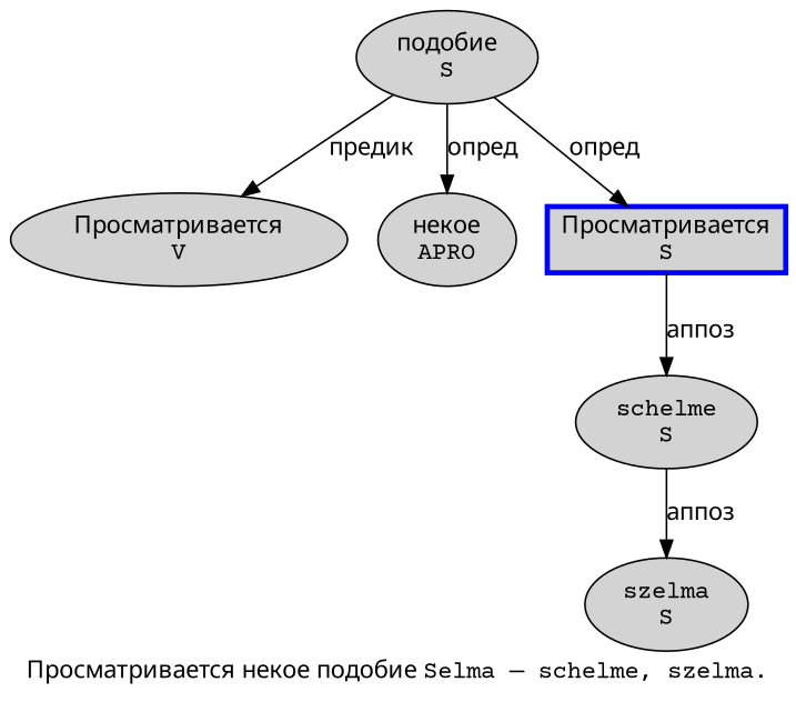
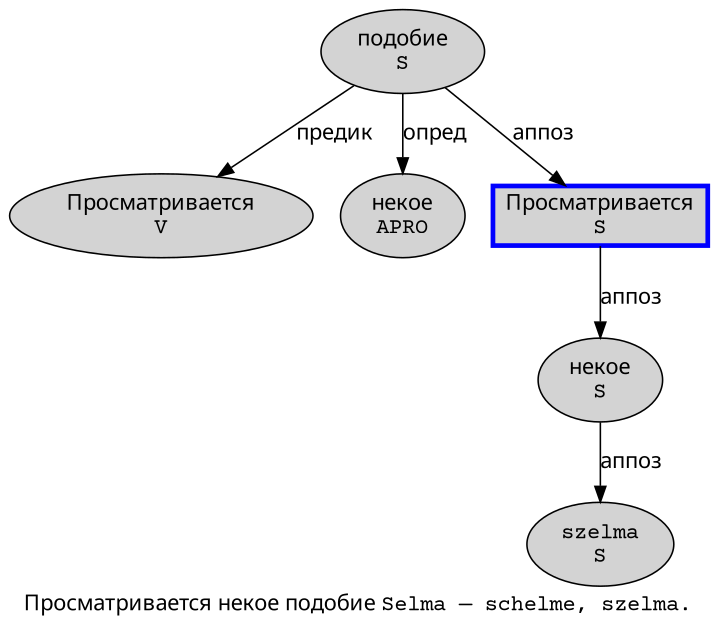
  digraph {
    fontname="Courier Prime"
    label="Просматривается некое подобие Selma — schelme, szelma."
    node [fillcolor=lightgray fontname="Courier Prime" penwidth=1 shape=ellipse style=filled]
    edge [fontname="Courier Prime"]
    n1 [label="Просматривается\nV"]
    n2 [label="подобие\nS"]
    n3 [label="некое\nAPRO"]
    n4 [color=blue label="Просматривается\nS" penwidth=3 shape=box]
-   n5 [label="schelme\nS"]
+   n5 [label="некое\nS"]
    n6 [label="szelma\nS"]
    n2 -> n1 [label="предик"]
    n2 -> n3 [label="опред"]
-   n2 -> n4 [label="опред"]
+   n2 -> n4 [label="аппоз"]
    n4 -> n5 [label="аппоз"]
    n5 -> n6 [label="аппоз"]
  }
